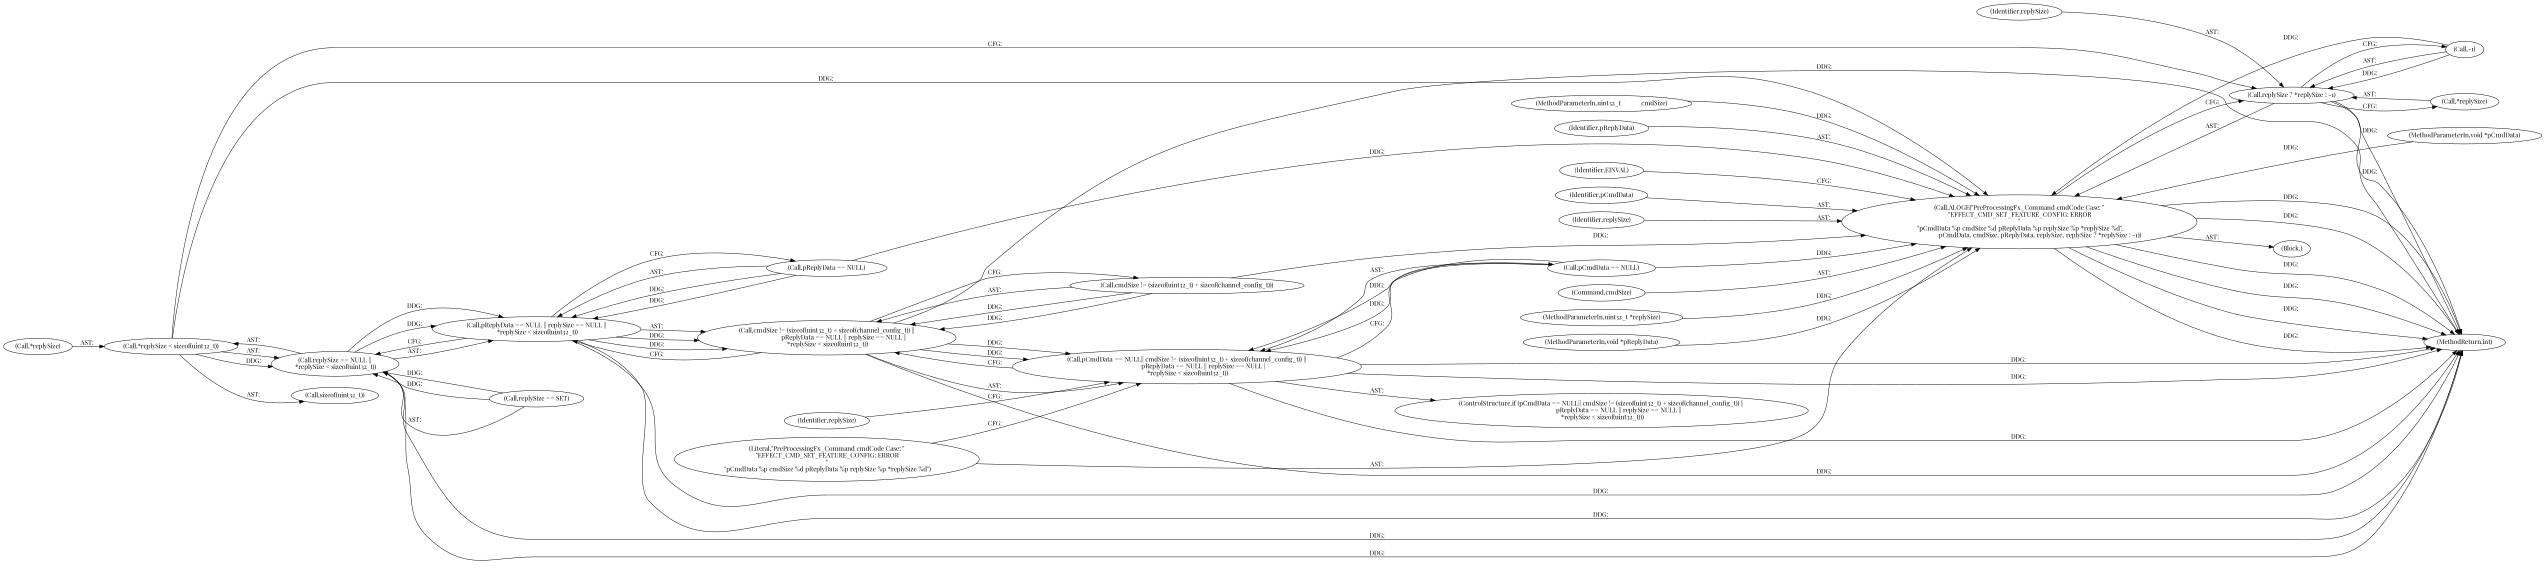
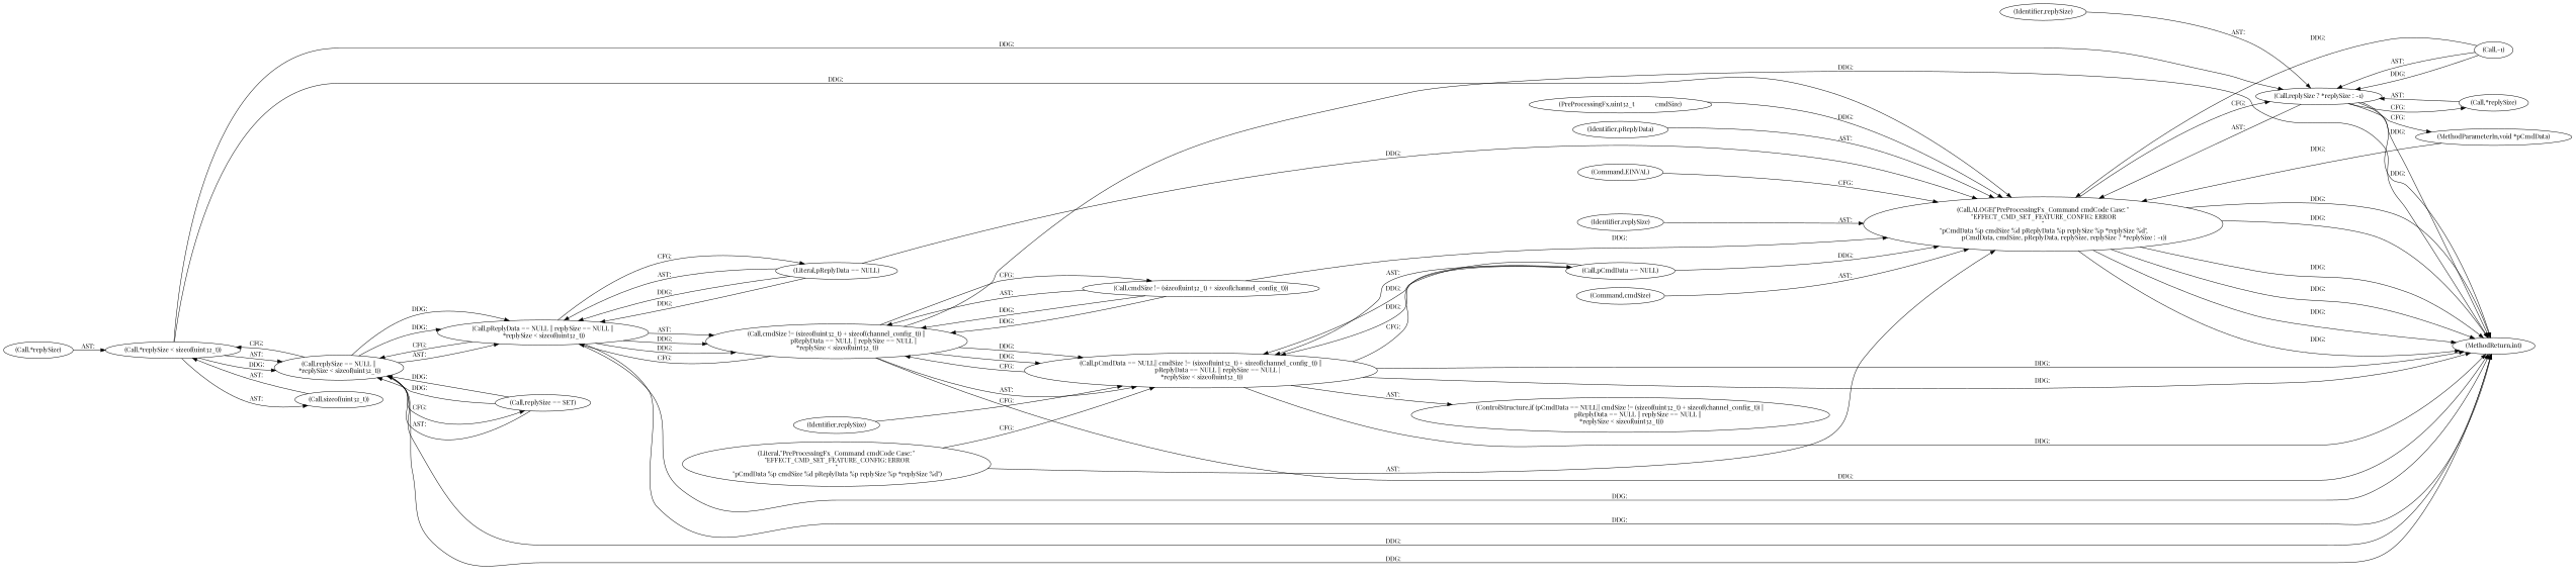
  digraph {
    fontname="Playfair Display"
    rankdir=LR
    node [fontname="Playfair Display"]
    edge [fontname="Playfair Display"]
    n1 [label="(Call,*replySize < sizeof(uint32_t))"]
    n2 [label="(Call,replySize == NULL ||\n *replySize < sizeof(uint32_t))"]
    n3 [label="(Call,ALOGE(\"PreProcessingFx_Command cmdCode Case: \"\n \"EFFECT_CMD_SET_FEATURE_CONFIG: ERROR\n\"\n \"pCmdData %p cmdSize %d pReplyData %p replySize %p *replySize %d\",\n                        pCmdData, cmdSize, pReplyData, replySize, replySize ? *replySize : -1))"]
    n4 [label="(Call,replySize ? *replySize : -1)"]
    n5 [label="(Call,sizeof(uint32_t))"]
    n6 [label="(Call,pReplyData == NULL || replySize == NULL ||\n *replySize < sizeof(uint32_t))"]
    n7 [label="(Call,replySize == SET)"]
    n8 [label="(MethodReturn,int)"]
-   n9 [label="(Block,)"]
    n10 [label="(Call,-1)"]
    n11 [label="(Call,*replySize)"]
    n12 [label="(Call,cmdSize != (sizeof(uint32_t) + sizeof(channel_config_t)) ||\n                    pReplyData == NULL || replySize == NULL ||\n *replySize < sizeof(uint32_t))"]
-   n13 [label="(Call,pReplyData == NULL)"]
+   n13 [label="(Literal,pReplyData == NULL)"]
    n14 [label="(Call,pCmdData == NULL|| cmdSize != (sizeof(uint32_t) + sizeof(channel_config_t)) ||\n                    pReplyData == NULL || replySize == NULL ||\n *replySize < sizeof(uint32_t))"]
    n15 [label="(Call,cmdSize != (sizeof(uint32_t) + sizeof(channel_config_t)))"]
    n16 [label="(Call,pCmdData == NULL)"]
    n17 [label="(ControlStructure,if (pCmdData == NULL|| cmdSize != (sizeof(uint32_t) + sizeof(channel_config_t)) ||\n                    pReplyData == NULL || replySize == NULL ||\n *replySize < sizeof(uint32_t)))"]
    n18 [label="(MethodParameterIn,void *pCmdData)"]
    n19 [label="(Literal,\"PreProcessingFx_Command cmdCode Case: \"\n \"EFFECT_CMD_SET_FEATURE_CONFIG: ERROR\n\"\n \"pCmdData %p cmdSize %d pReplyData %p replySize %p *replySize %d\")"]
-   n20 [label="(MethodParameterIn,uint32_t            cmdSize)"]
+   n20 [label="(PreProcessingFx,uint32_t            cmdSize)"]
    n21 [label="(Call,*replySize)"]
    n22 [label="(Identifier,pReplyData)"]
-   n23 [label="(Identifier,EINVAL)"]
+   n23 [label="(Command,EINVAL)"]
    n24 [label="(Identifier,replySize)"]
    n25 [label="(Identifier,replySize)"]
-   n26 [label="(Identifier,pCmdData)"]
    n27 [label="(Identifier,replySize)"]
    n28 [label="(Command,cmdSize)"]
-   n29 [label="(MethodParameterIn,uint32_t *replySize)"]
-   n30 [label="(MethodParameterIn,void *pReplyData)"]
    n1 -> n2 [label="AST: "]
    n1 -> n2 [label="DDG: "]
    n1 -> n3 [label="DDG: "]
-   n1 -> n4 [label="CFG: "]
+   n1 -> n4 [label="DDG: "]
    n1 -> n5 [label="AST: "]
-   n2 -> n1 [label="AST: "]
+   n2 -> n1 [label="CFG: "]
    n2 -> n6 [label="AST: "]
    n2 -> n6 [label="DDG: "]
    n2 -> n6 [label="DDG: "]
+   n2 -> n7 [label="CFG: "]
    n2 -> n8 [label="DDG: "]
    n2 -> n8 [label="DDG: "]
    n3 -> n4 [label="CFG: "]
    n3 -> n8 [label="DDG: "]
    n3 -> n8 [label="DDG: "]
    n3 -> n8 [label="DDG: "]
    n3 -> n8 [label="DDG: "]
    n3 -> n8 [label="DDG: "]
    n3 -> n8 [label="DDG: "]
-   n3 -> n9 [label="AST: "]
    n4 -> n3 [label="AST: "]
    n4 -> n8 [label="DDG: "]
    n4 -> n8 [label="DDG: "]
-   n4 -> n10 [label="CFG: "]
+   n4 -> n18 [label="CFG: "]
    n4 -> n11 [label="CFG: "]
+   n5 -> n1 [label="AST: "]
    n6 -> n2 [label="CFG: "]
    n6 -> n8 [label="DDG: "]
    n6 -> n8 [label="DDG: "]
    n6 -> n12 [label="AST: "]
    n6 -> n12 [label="DDG: "]
    n6 -> n12 [label="DDG: "]
    n6 -> n13 [label="CFG: "]
    n7 -> n2 [label="AST: "]
    n7 -> n2 [label="DDG: "]
    n7 -> n2 [label="DDG: "]
    n10 -> n3 [label="DDG: "]
    n10 -> n4 [label="AST: "]
    n10 -> n4 [label="DDG: "]
    n11 -> n4 [label="AST: "]
    n12 -> n6 [label="CFG: "]
    n12 -> n8 [label="DDG: "]
    n12 -> n8 [label="DDG: "]
    n12 -> n14 [label="AST: "]
    n12 -> n14 [label="DDG: "]
    n12 -> n14 [label="DDG: "]
    n12 -> n15 [label="CFG: "]
    n13 -> n3 [label="DDG: "]
    n13 -> n6 [label="AST: "]
    n13 -> n6 [label="DDG: "]
    n13 -> n6 [label="DDG: "]
    n14 -> n8 [label="DDG: "]
    n14 -> n8 [label="DDG: "]
    n14 -> n8 [label="DDG: "]
    n14 -> n12 [label="CFG: "]
    n14 -> n16 [label="CFG: "]
    n14 -> n17 [label="AST: "]
    n15 -> n3 [label="DDG: "]
    n15 -> n12 [label="AST: "]
    n15 -> n12 [label="DDG: "]
    n15 -> n12 [label="DDG: "]
    n16 -> n3 [label="DDG: "]
    n16 -> n14 [label="AST: "]
    n16 -> n14 [label="DDG: "]
    n16 -> n14 [label="DDG: "]
    n18 -> n3 [label="DDG: "]
    n19 -> n3 [label="AST: "]
    n19 -> n14 [label="CFG: "]
    n20 -> n3 [label="DDG: "]
    n21 -> n1 [label="AST: "]
    n22 -> n3 [label="AST: "]
    n23 -> n3 [label="CFG: "]
    n24 -> n4 [label="AST: "]
    n25 -> n14 [label="CFG: "]
-   n26 -> n3 [label="AST: "]
    n27 -> n3 [label="AST: "]
    n28 -> n3 [label="AST: "]
-   n29 -> n3 [label="DDG: "]
-   n30 -> n3 [label="DDG: "]
  }
